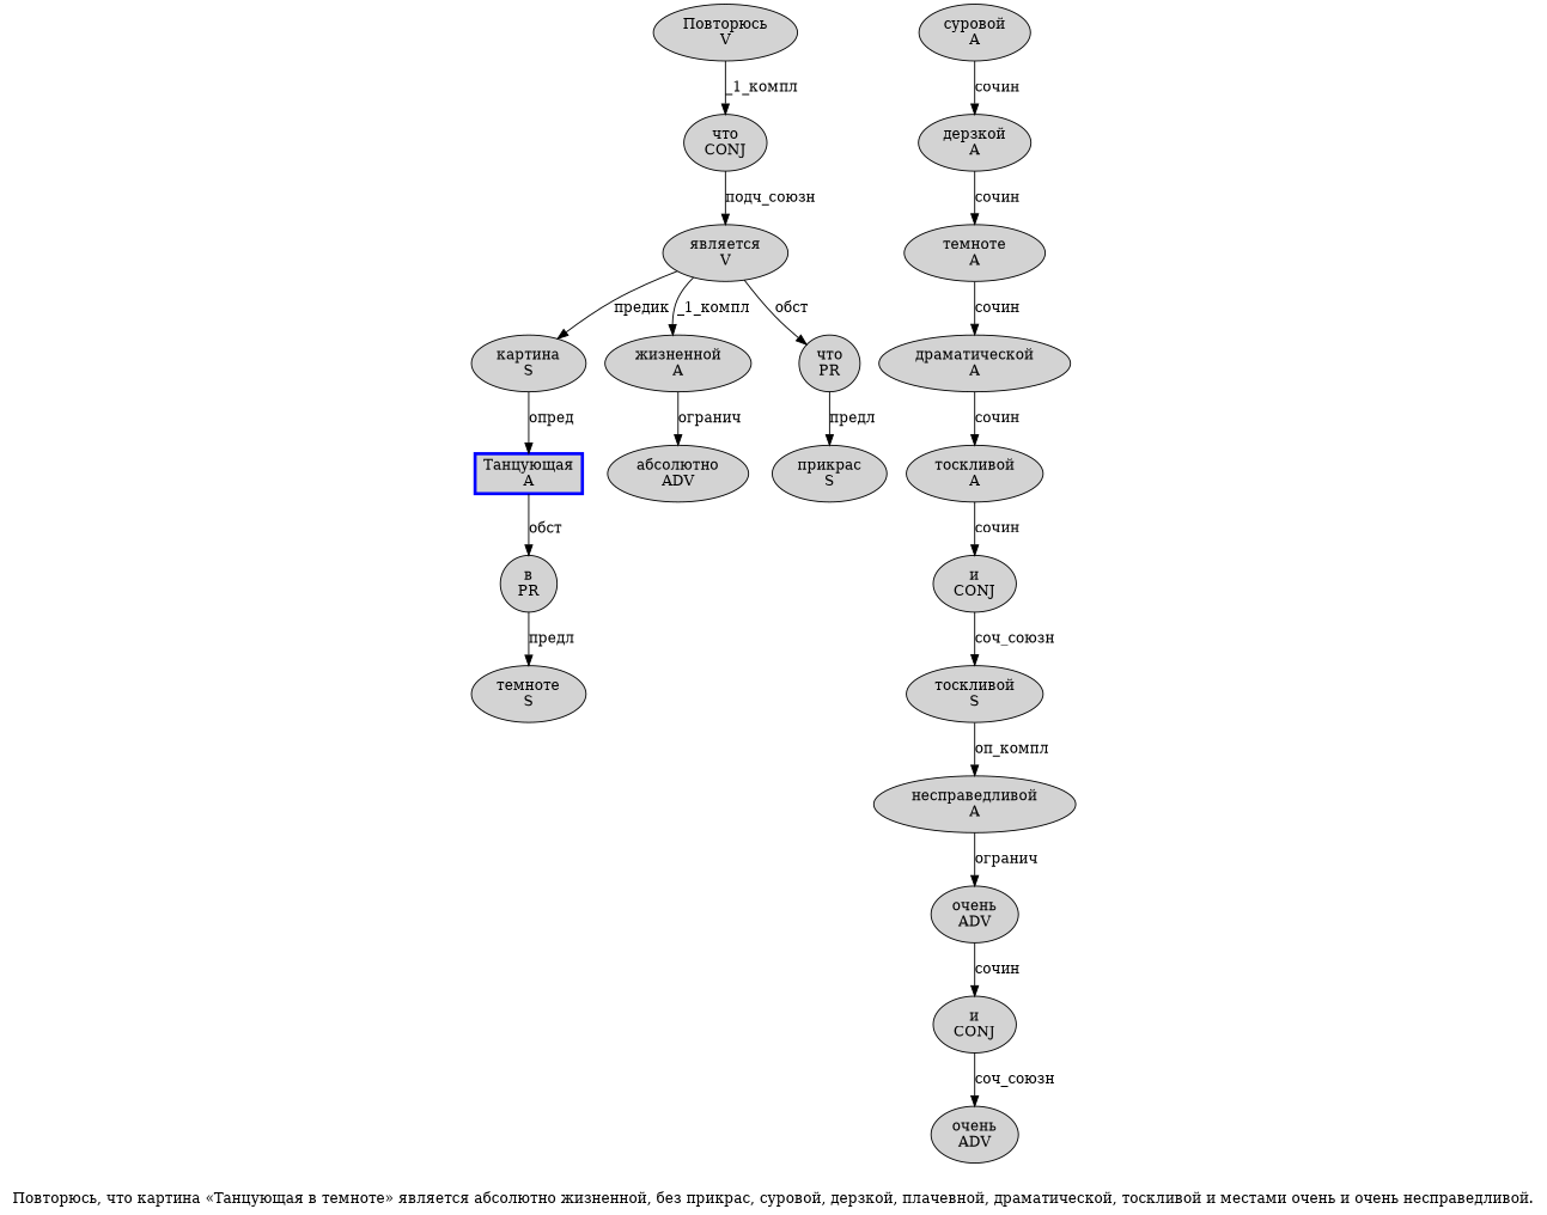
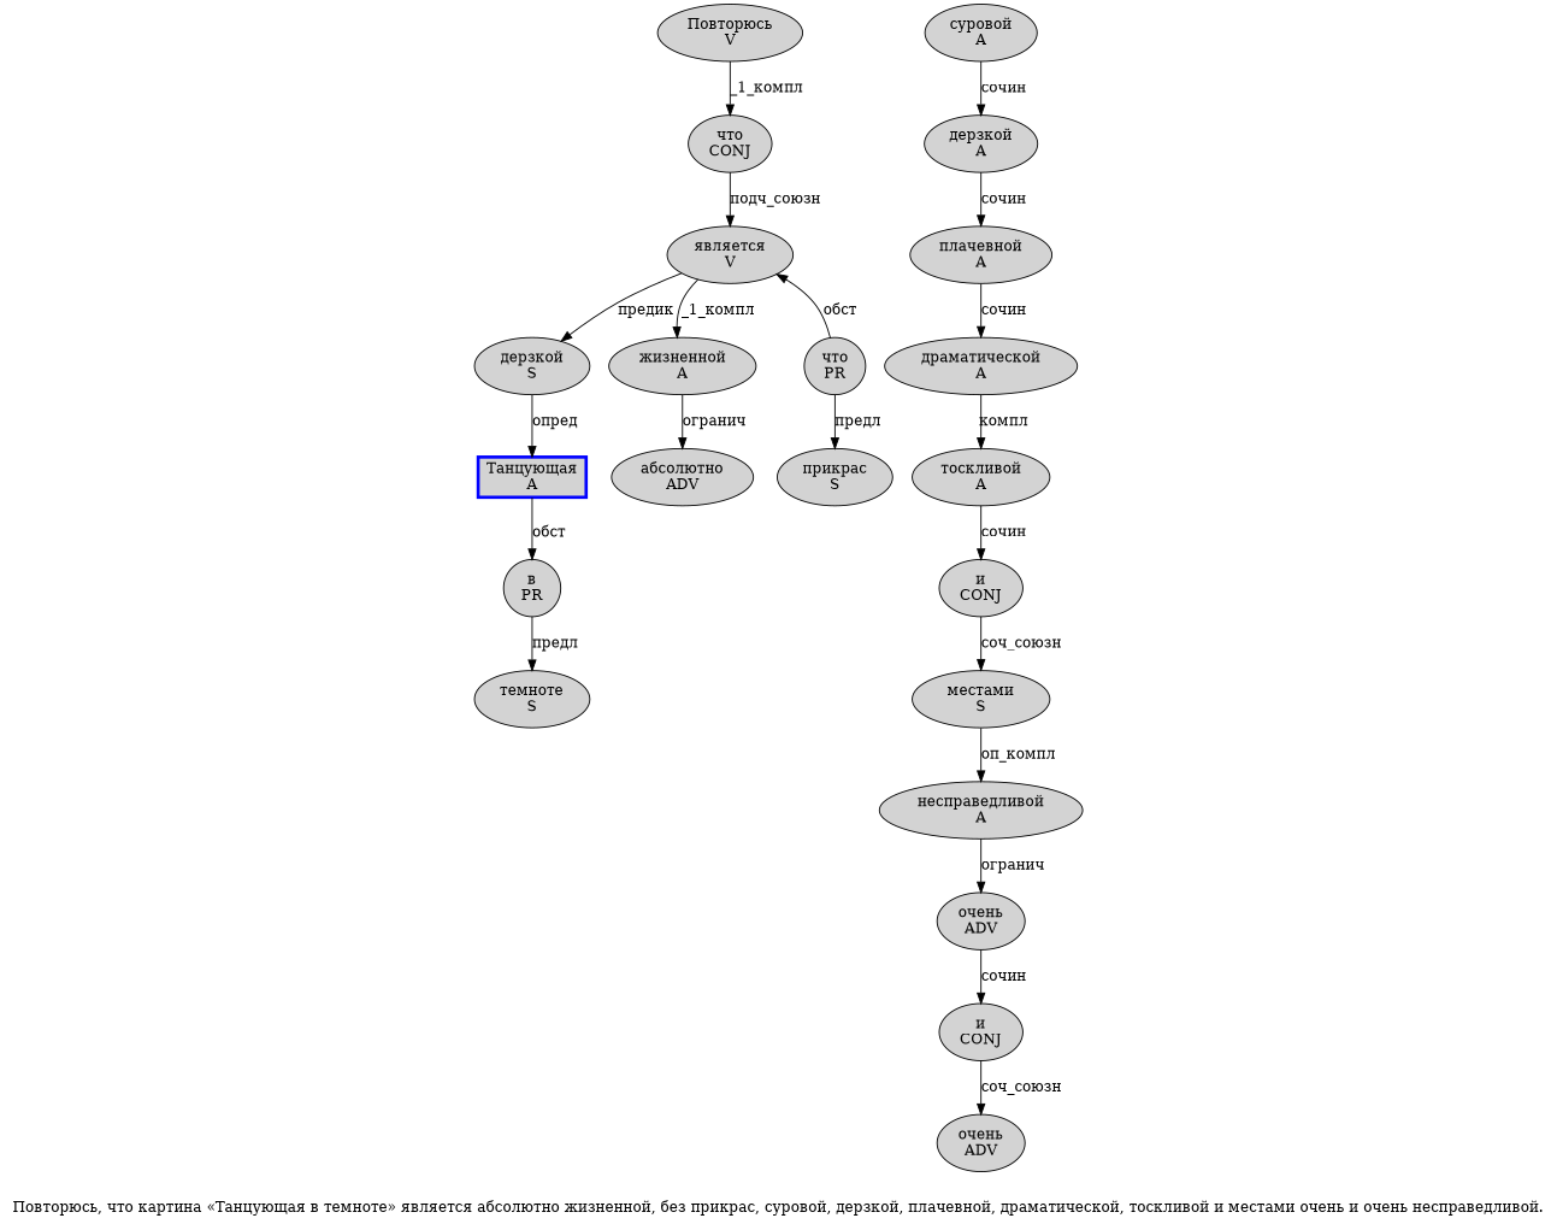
  digraph {
    label="Повторюсь, что картина «Танцующая в темноте» является абсолютно жизненной, без прикрас, суровой, дерзкой, плачевной, драматической, тоскливой и местами очень и очень несправедливой."
    node [fillcolor=lightgray penwidth=1 shape=ellipse style=filled]
    n1 [label="Повторюсь\nV"]
    n2 [label="что\nCONJ"]
    n3 [label="является\nV"]
-   n4 [label="картина\nS"]
+   n4 [label="дерзкой\nS"]
    n5 [label="жизненной\nA"]
    n6 [label="что\nPR"]
    n7 [color=blue label="Танцующая\nA" penwidth=3 shape=box]
    n8 [label="в\nPR"]
    n9 [label="темноте\nS"]
    n10 [label="абсолютно\nADV"]
    n11 [label="прикрас\nS"]
    n12 [label="суровой\nA"]
    n13 [label="дерзкой\nA"]
-   n14 [label="темноте\nA"]
+   n14 [label="плачевной\nA"]
    n15 [label="драматической\nA"]
    n16 [label="тоскливой\nA"]
    n17 [label="и\nCONJ"]
-   n18 [label="тоскливой\nS"]
+   n18 [label="местами\nS"]
    n19 [label="несправедливой\nA"]
    n20 [label="очень\nADV"]
    n21 [label="и\nCONJ"]
    n22 [label="очень\nADV"]
    n1 -> n2 [label="_1_компл"]
    n2 -> n3 [label="подч_союзн"]
    n3 -> n4 [label="предик"]
    n3 -> n5 [label="_1_компл"]
-   n3 -> n6 [label="обст"]
+   n6 -> n3 [label="обст"]
    n4 -> n7 [label="опред"]
    n5 -> n10 [label="огранич"]
    n6 -> n11 [label="предл"]
    n7 -> n8 [label="обст"]
    n8 -> n9 [label="предл"]
    n12 -> n13 [label="сочин"]
    n13 -> n14 [label="сочин"]
    n14 -> n15 [label="сочин"]
-   n15 -> n16 [label="сочин"]
+   n15 -> n16 [label="компл"]
    n16 -> n17 [label="сочин"]
    n17 -> n18 [label="соч_союзн"]
    n18 -> n19 [label="оп_компл"]
    n19 -> n20 [label="огранич"]
    n20 -> n21 [label="сочин"]
    n21 -> n22 [label="соч_союзн"]
  }
